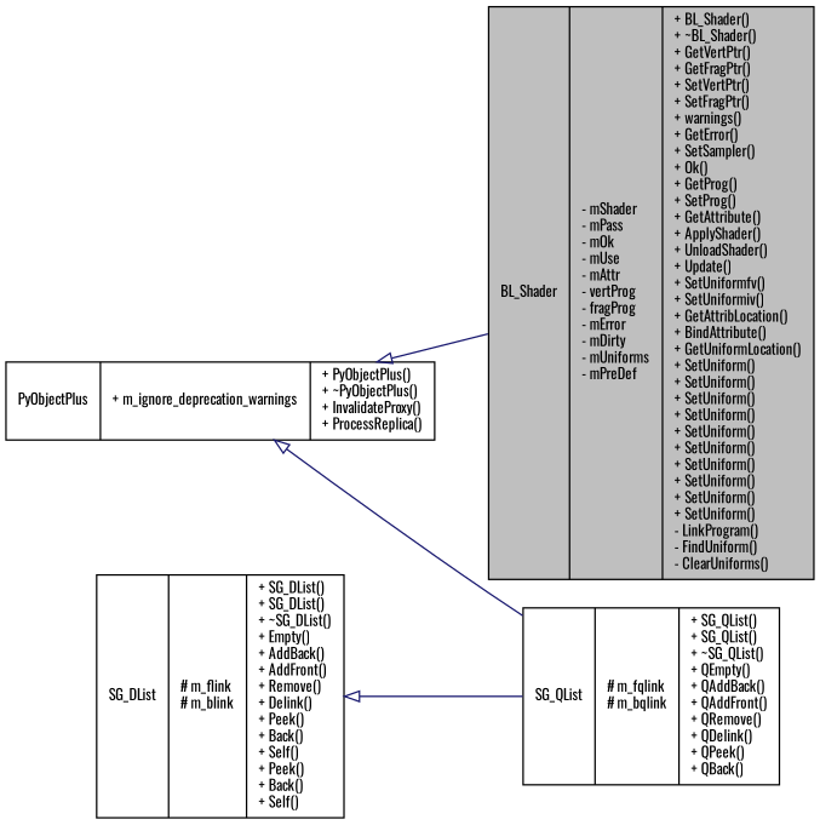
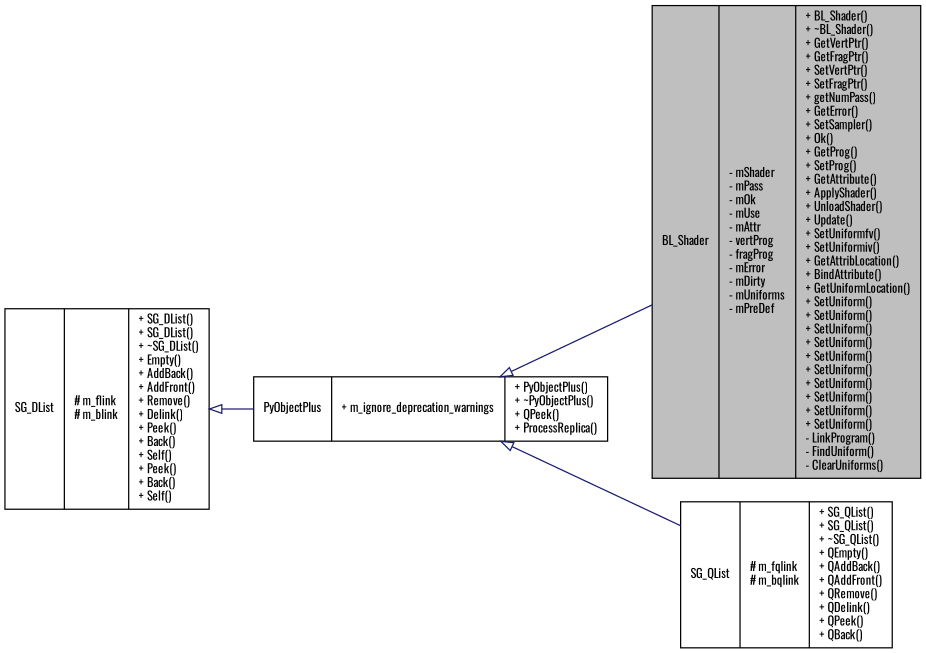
  digraph {
    fontname=Oswald
    rankdir=LR
    node [color=black fillcolor=white fontname=Oswald fontsize=10 shape=record style=filled]
    edge [arrowtail=empty color=midnightblue dir=back fontname=Oswald fontsize=10 labelfontname=Helvetica labelfontsize=10 style=solid]
-   n1 [fillcolor=grey75 fontcolor=black height=0.2 label="{BL_Shader\n|- mShader\l- mPass\l- mOk\l- mUse\l- mAttr\l- vertProg\l- fragProg\l- mError\l- mDirty\l- mUniforms\l- mPreDef\l|+ BL_Shader()\l+ ~BL_Shader()\l+ GetVertPtr()\l+ GetFragPtr()\l+ SetVertPtr()\l+ SetFragPtr()\l+ warnings()\l+ GetError()\l+ SetSampler()\l+ Ok()\l+ GetProg()\l+ SetProg()\l+ GetAttribute()\l+ ApplyShader()\l+ UnloadShader()\l+ Update()\l+ SetUniformfv()\l+ SetUniformiv()\l+ GetAttribLocation()\l+ BindAttribute()\l+ GetUniformLocation()\l+ SetUniform()\l+ SetUniform()\l+ SetUniform()\l+ SetUniform()\l+ SetUniform()\l+ SetUniform()\l+ SetUniform()\l+ SetUniform()\l+ SetUniform()\l+ SetUniform()\l- LinkProgram()\l- FindUniform()\l- ClearUniforms()\l}" width=0.4]
-   n2 [height=0.2 label="{PyObjectPlus\n|+ m_ignore_deprecation_warnings\l|+ PyObjectPlus()\l+ ~PyObjectPlus()\l+ InvalidateProxy()\l+ ProcessReplica()\l}" width=0.4]
+   n1 [fillcolor=grey75 fontcolor=black height=0.2 label="{BL_Shader\n|- mShader\l- mPass\l- mOk\l- mUse\l- mAttr\l- vertProg\l- fragProg\l- mError\l- mDirty\l- mUniforms\l- mPreDef\l|+ BL_Shader()\l+ ~BL_Shader()\l+ GetVertPtr()\l+ GetFragPtr()\l+ SetVertPtr()\l+ SetFragPtr()\l+ getNumPass()\l+ GetError()\l+ SetSampler()\l+ Ok()\l+ GetProg()\l+ SetProg()\l+ GetAttribute()\l+ ApplyShader()\l+ UnloadShader()\l+ Update()\l+ SetUniformfv()\l+ SetUniformiv()\l+ GetAttribLocation()\l+ BindAttribute()\l+ GetUniformLocation()\l+ SetUniform()\l+ SetUniform()\l+ SetUniform()\l+ SetUniform()\l+ SetUniform()\l+ SetUniform()\l+ SetUniform()\l+ SetUniform()\l+ SetUniform()\l+ SetUniform()\l- LinkProgram()\l- FindUniform()\l- ClearUniforms()\l}" width=0.4]
+   n2 [height=0.2 label="{PyObjectPlus\n|+ m_ignore_deprecation_warnings\l|+ PyObjectPlus()\l+ ~PyObjectPlus()\l+ QPeek()\l+ ProcessReplica()\l}" width=0.4]
    n3 [height=0.2 label="{SG_QList\n|# m_fqlink\l# m_bqlink\l|+ SG_QList()\l+ SG_QList()\l+ ~SG_QList()\l+ QEmpty()\l+ QAddBack()\l+ QAddFront()\l+ QRemove()\l+ QDelink()\l+ QPeek()\l+ QBack()\l}" width=0.4]
    n4 [height=0.2 label="{SG_DList\n|# m_flink\l# m_blink\l|+ SG_DList()\l+ SG_DList()\l+ ~SG_DList()\l+ Empty()\l+ AddBack()\l+ AddFront()\l+ Remove()\l+ Delink()\l+ Peek()\l+ Back()\l+ Self()\l+ Peek()\l+ Back()\l+ Self()\l}" width=0.4]
    n2 -> n1
    n2 -> n3
-   n4 -> n3
+   n4 -> n2
  }
